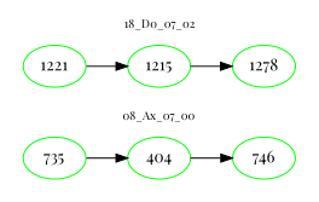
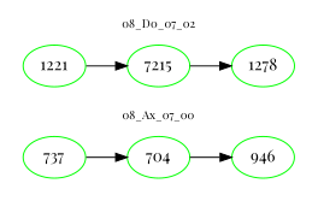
  digraph {
    fontname="Playfair Display"
    rankdir=LR
    node [color=green fontname="Playfair Display"]
    edge [color=black fontname="Playfair Display"]
-   n1 [label=735]
-   n2 [label=404]
-   n3 [label=746]
+   n1 [label=737]
+   n2 [label=704]
+   n3 [label=946]
    n4 [label=1221]
-   n5 [label=1215]
+   n5 [label=7215]
    n6 [label=1278]
    subgraph cluster_1 {
      color=white
      fontsize=10
      label="08_Ax_07_00"
      n1
      n2
      n3
    }
    subgraph cluster_2 {
      color=white
      fontsize=10
-     label="18_D0_07_02"
+     label="08_D0_07_02"
      n4
      n5
      n6
    }
    n1 -> n2
    n2 -> n3
    n4 -> n5
    n5 -> n6
  }
